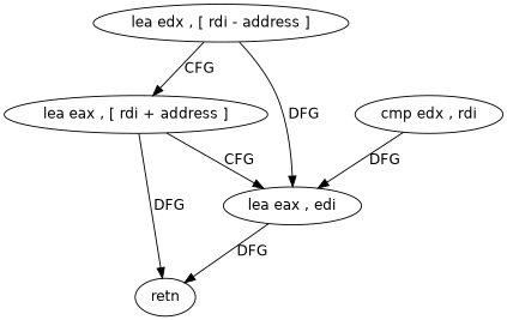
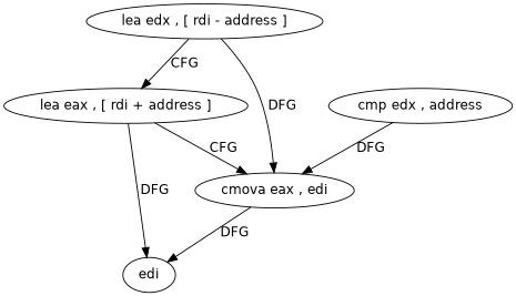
  digraph {
    fontname="DejaVu Sans"
    node [fontname="DejaVu Sans"]
    edge [fontname="DejaVu Sans"]
    n1 [label="lea edx , [ rdi - address ]"]
    n2 [label="lea eax , [ rdi + address ]"]
-   n3 [label="lea eax , edi"]
-   n4 [label=retn]
-   n5 [label="cmp edx , rdi"]
+   n3 [label="cmova eax , edi"]
+   n4 [label=edi]
+   n5 [label="cmp edx , address"]
    n1 -> n2 [label=CFG]
    n1 -> n3 [label=DFG]
    n2 -> n3 [label=CFG]
    n2 -> n4 [label=DFG]
    n3 -> n4 [label=DFG]
    n5 -> n3 [label=DFG]
  }
